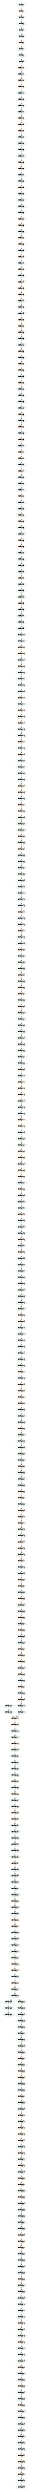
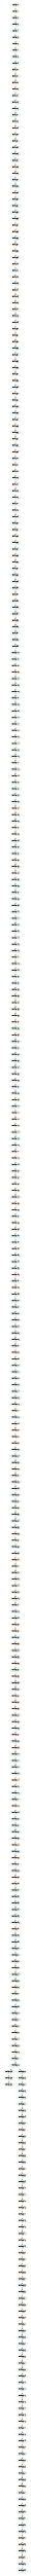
  digraph {
    node [color=teal]
    edge [style=dashed]
    test98_1 [color=darkorange]
    test98_0
    test98_2 [color=darkgreen]
    test98_3 [color=darkgreen]
    test98_4
    test98_5
    test98_6 [color=darkorange]
    test98_7 [color=darkgreen]
    test98_8 [color=darkgreen]
    test98_9
    test98_10 [color=darkorange]
    test98_11
    test98_12 [color=darkorange]
    test98_13 [color=darkorange]
    test98_14
    test98_15 [color=darkgreen]
    test98_16
    test98_17
    test98_18 [color=darkorange]
    test98_19 [color=darkorange]
    test98_20 [color=darkorange]
    test98_21
    test98_22 [color=darkgreen]
    test98_23
    test98_24 [color=darkgreen]
    test98_25 [color=darkorange]
    test98_26 [color=darkorange]
    test98_27
    test98_28
    test98_29 [color=darkorange]
    test98_30
    test98_31 [color=darkgreen]
    test98_32 [color=darkgreen]
    test98_33
    test98_34 [color=darkorange]
    test98_35 [color=darkorange]
    test98_36
    test98_37 [color=darkorange]
    test98_38 [color=darkorange]
    test98_39
    test98_40 [color=darkorange]
    test98_41
    test98_42 [color=darkorange]
    test98_43
    test98_44 [color=darkorange]
    test98_45 [color=darkorange]
    test98_46 [color=darkorange]
    test98_47 [color=darkgreen]
    test98_48 [color=darkgreen]
    test98_49
    test98_50 [color=darkorange]
    test98_51 [color=darkorange]
    test98_52 [color=darkorange]
    test98_53
    test98_54
    test98_55 [color=darkorange]
    test98_56
    test98_57 [color=darkorange]
    test98_58 [color=darkorange]
    test98_59
    test98_60 [color=darkorange]
    test98_61
    test98_62
    test98_63 [color=darkgreen]
    test98_64
    test98_65 [color=darkorange]
    test98_66 [color=darkgreen]
    test98_67 [color=darkorange]
    test98_68
    test98_69 [color=darkorange]
    test98_70
    test98_71 [color=darkorange]
    test98_72 [color=darkorange]
    test98_73
    test98_74 [color=darkorange]
    test98_75
    test98_76
    test98_77
    test98_78 [color=darkorange]
    test98_79
    test98_80 [color=darkgreen]
    test98_81 [color=darkgreen]
    test98_82 [color=darkorange]
    test98_83 [color=darkgreen]
    test98_84
    test98_85 [color=darkorange]
    test98_86 [color=darkorange]
    test98_87
    test98_88 [color=darkgreen]
    test98_89
    test98_90
    test98_91 [color=darkorange]
    test98_92
    test98_93 [color=darkgreen]
    test98_94 [color=darkgreen]
    test98_95 [color=darkorange]
    test98_96
    test98_97
    test98_98
    test98_99
    test98_100
    test98_101
    test98_102 [color=darkorange]
    test98_103 [color=darkorange]
    test98_104
    test98_105 [color=darkorange]
    test98_106
    test98_107
    test98_108
    test98_109
    test98_110 [color=darkorange]
    test98_111
    test98_112 [color=darkorange]
    test98_113 [color=darkgreen]
    test98_114 [color=darkorange]
    test98_115
    test98_116 [color=darkgreen]
    test98_117 [color=darkorange]
    test98_118
    test98_119 [color=darkorange]
    test98_120
    test98_121
    test98_122
    test98_123
    test98_124 [color=darkorange]
    test98_125 [color=darkorange]
    test98_126
    test98_127 [color=darkorange]
    test98_128 [color=darkorange]
    test98_129 [color=darkgreen]
    test98_130 [color=darkgreen]
    test98_131 [color=darkgreen]
    test98_132 [color=darkorange]
    test98_133 [color=darkgreen]
    test98_134 [color=darkorange]
    test98_135
    test98_136
    test98_137
    test98_138 [color=darkgreen]
    test98_139 [color=darkgreen]
    test98_140
    test98_141 [color=darkgreen]
    test98_142
    test98_143
    test98_144 [color=darkorange]
    test98_145
    test98_146 [color=darkgreen]
    test98_147 [color=darkorange]
    test98_148 [color=darkgreen]
    test98_149 [color=darkgreen]
    test98_150 [color=darkorange]
    test98_151
    test98_152 [color=darkgreen]
    test98_153 [color=darkgreen]
    test98_154 [color=darkorange]
    test98_155 [color=darkgreen]
    test98_156 [color=darkorange]
    test98_157 [color=darkorange]
    test98_158 [color=darkgreen]
    test98_159 [color=darkorange]
    test98_160 [color=darkgreen]
    test98_161
    test98_162
    test98_163 [color=darkgreen]
    test98_164 [color=darkgreen]
    test98_165 [color=darkgreen]
    test98_166 [color=darkgreen]
    test98_167 [color=darkgreen]
    test98_168
    test98_169 [color=darkorange]
    test98_170
    test98_171 [color=darkorange]
    test98_172 [color=darkorange]
    test98_173 [color=darkorange]
    test98_174 [color=darkgreen]
    test98_175
    test98_176
    test98_177 [color=darkorange]
    test98_178 [color=darkorange]
    test98_179
    test98_180 [color=darkgreen]
    test98_181 [color=darkgreen]
    test98_182 [color=darkorange]
    test98_183 [color=darkorange]
    test98_184 [color=darkgreen]
    test98_185 [color=darkorange]
    test98_186 [color=darkorange]
    test98_187
    test98_188 [color=darkorange]
    test98_189 [color=darkgreen]
    test98_190
    test98_191
    test98_192 [color=darkorange]
    test98_193
    test98_194
    test98_195
    test98_196 [color=darkorange]
    test98_197
    test98_198 [color=darkorange]
    test98_199 [color=darkgreen]
    test98_200
    test98_201
    test98_202 [color=darkgreen]
    test98_203 [color=darkgreen]
    test98_204 [color=darkgreen]
    test98_205 [color=darkgreen]
    test98_206 [color=darkgreen]
    test98_207 [color=darkgreen]
    test98_208 [color=darkorange]
    test98_209 [color=darkorange]
    test98_210
    test98_211 [color=darkgreen]
    test98_212 [color=darkgreen]
    test98_213
    test98_214
    test98_215 [color=darkgreen]
    test98_216 [color=darkgreen]
    test98_217 [color=darkorange]
    test98_218
    test98_219 [color=darkorange]
    test98_220 [color=darkorange]
    test98_221 [color=darkorange]
    test98_222 [color=darkorange]
    test98_223
    test98_224
    test98_225
    test98_226 [color=darkorange]
    test98_227 [color=darkgreen]
    test98_228 [color=darkgreen]
    test98_229 [color=darkgreen]
    test98_230 [color=darkgreen]
    test98_231
    test98_232 [color=darkorange]
    test98_233 [color=darkgreen]
    test98_234
    test98_235
    test98_236 [color=darkorange]
    test98_237 [color=darkorange]
    test98_238
    test98_239 [color=darkorange]
    test98_240 [color=darkorange]
    test98_241 [color=darkorange]
    test98_242 [color=darkgreen]
    test98_243 [color=darkgreen]
    test98_244 [color=darkorange]
    test98_245 [color=darkorange]
    test98_246 [color=darkgreen]
    test98_247 [color=darkorange]
    test98_248
    test98_249
    test98_250 [color=darkorange]
    test98_251 [color=darkorange]
    test98_252
    test98_253 [color=darkorange]
    test98_254 [color=darkgreen]
    test98_255 [color=darkgreen]
    test98_256 [color=darkorange]
    test98_257 [color=darkgreen]
    test98_258 [color=darkorange]
    test98_259 [color=darkgreen]
    test98_260
    test98_261 [color=darkorange]
    test98_262 [color=darkorange]
    test98_263 [color=darkorange]
    test98_264 [color=darkgreen]
    test98_265 [color=darkorange]
    test98_266
    test98_267 [color=darkorange]
    test98_268
    test98_269 [color=darkorange]
    test98_270 [color=darkgreen]
    test98_271
    test98_272
    test98_273
    test98_274 [color=darkorange]
    test98_275 [color=darkorange]
    test98_276
    test98_277 [color=darkgreen]
    test98_278 [color=darkorange]
    test98_279 [color=darkgreen]
    test98_280
    test98_281
    test98_282
    test98_283 [color=darkgreen]
    test98_284 [color=darkorange]
    test98_285
    test98_286 [color=darkorange]
    test98_287
    test98_288 [color=darkgreen]
    test98_289 [color=darkorange]
    test98_290 [color=darkorange]
    test98_291 [color=darkgreen]
    test98_292
    test98_293
    test98_294
    test98_295 [color=darkgreen]
    test98_296 [color=darkgreen]
    test98_297 [color=darkorange]
    test98_298
    test98_299
    test98_300 [color=darkgreen]
    test98_301
    test98_302 [color=darkgreen]
    test98_303 [color=darkorange]
    test98_304 [color=darkgreen]
    test98_305
    test98_306 [color=darkorange]
    test98_307 [color=darkorange]
    test98_308
    test98_309 [color=darkgreen]
    test98_310 [color=darkgreen]
    test98_311 [color=darkgreen]
    test98_312 [color=darkgreen]
    test98_313 [color=darkorange]
    test98_314 [color=darkorange]
    test98_315
    test98_316 [color=darkorange]
    test98_317 [color=darkgreen]
    test98_318
    test98_319 [color=darkgreen]
    test98_322 [color=darkgreen]
    test98_320
    test98_321 [color=darkgreen]
    test98_323 [color=darkgreen]
    test98_324
    test98_325
    test98_326
    test98_327 [color=darkgreen]
    test98_328 [color=darkgreen]
    test98_329 [color=darkgreen]
    test98_330 [color=darkgreen]
    test98_331 [color=darkorange]
    test98_332 [color=darkgreen]
    test98_333 [color=darkorange]
    test98_334 [color=darkorange]
    test98_335 [color=darkgreen]
    test98_336
    test98_337 [color=darkorange]
    test98_338 [color=darkgreen]
    test98_339
    test98_340 [color=darkorange]
    test98_341 [color=darkgreen]
    test98_342 [color=darkorange]
    test98_343 [color=darkorange]
    test98_344 [color=darkorange]
    test98_345
    test98_346 [color=darkorange]
    test98_347 [color=darkgreen]
    test98_348 [color=darkorange]
    test98_349
    test98_350 [color=darkorange]
    test98_351 [color=darkorange]
    test98_352 [color=darkgreen]
    test98_353 [color=darkorange]
    test98_354 [color=darkgreen]
    test98_355
    test98_356
    test98_357 [color=darkgreen]
    test98_358 [color=darkgreen]
    test98_359 [color=darkorange]
    test98_360 [color=darkorange]
    test98_361 [color=darkorange]
    test98_362
    test98_363
    test98_364
    test98_365
    test98_366 [color=darkorange]
    test98_367 [color=darkgreen]
    test98_368 [color=darkgreen]
    test98_369 [color=darkgreen]
    test98_370
    test98_371
    test98_372 [color=darkgreen]
    test98_373 [color=darkorange]
    test98_374 [color=darkgreen]
    test98_375 [color=darkgreen]
    test98_376 [color=darkorange]
    test98_377
    test98_378
    test98_379 [color=darkgreen]
    test98_380 [color=darkorange]
    test98_381
    test98_382 [color=darkgreen]
    test98_383 [color=darkorange]
    test98_384
    test98_385
    test98_386 [color=darkorange]
    test98_387 [color=darkgreen]
    test98_388
    test98_389
    test98_390 [color=darkgreen]
    test98_391 [color=darkgreen]
    test98_392
    test98_393
    test98_394 [color=darkorange]
    test98_395 [color=darkorange]
    test98_396 [color=darkgreen]
    test98_397 [color=darkorange]
    test98_398
    test98_399
    test98_1 -> test98_2
    test98_0 -> test98_1
    test98_2 -> test98_3 [style=solid]
    test98_3 -> test98_4
    test98_4 -> test98_5
    test98_5 -> test98_6
    test98_6 -> test98_7
    test98_7 -> test98_8
    test98_8 -> test98_9
    test98_9 -> test98_10
    test98_10 -> test98_11 [style=bold]
    test98_11 -> test98_12 [style=bold]
    test98_12 -> test98_13 [style=solid]
    test98_13 -> test98_14 [style=solid]
    test98_14 -> test98_15
    test98_15 -> test98_16
    test98_16 -> test98_17 [style=bold]
    test98_17 -> test98_18 [style=bold]
    test98_18 -> test98_19 [style=bold]
    test98_19 -> test98_20
    test98_20 -> test98_21 [style=bold]
    test98_21 -> test98_22
    test98_22 -> test98_23 [style=solid]
    test98_23 -> test98_24
    test98_24 -> test98_25 [style=solid]
    test98_25 -> test98_26 [style=bold]
    test98_26 -> test98_27 [style=solid]
    test98_27 -> test98_28 [style=bold]
    test98_28 -> test98_29 [style=solid]
    test98_29 -> test98_30 [style=solid]
    test98_30 -> test98_31
    test98_31 -> test98_32 [style=solid]
    test98_32 -> test98_33 [style=solid]
    test98_33 -> test98_34
    test98_34 -> test98_35
    test98_35 -> test98_36
    test98_36 -> test98_37 [style=bold]
    test98_37 -> test98_38
    test98_38 -> test98_39
    test98_39 -> test98_40
    test98_40 -> test98_41 [style=solid]
    test98_41 -> test98_42 [style=solid]
    test98_42 -> test98_43 [style=solid]
    test98_43 -> test98_44
    test98_44 -> test98_45 [style=bold]
    test98_45 -> test98_46 [style=bold]
    test98_46 -> test98_47
    test98_47 -> test98_48 [style=bold]
    test98_48 -> test98_49 [style=solid]
    test98_49 -> test98_50 [style=solid]
    test98_50 -> test98_51 [style=bold]
    test98_51 -> test98_52 [style=bold]
    test98_52 -> test98_53 [style=bold]
    test98_53 -> test98_54 [style=solid]
    test98_54 -> test98_55 [style=bold]
    test98_55 -> test98_56
    test98_56 -> test98_57 [style=bold]
    test98_57 -> test98_58
    test98_58 -> test98_59 [style=solid]
    test98_59 -> test98_60
    test98_60 -> test98_61 [style=bold]
    test98_61 -> test98_62 [style=solid]
    test98_62 -> test98_63
    test98_63 -> test98_64 [style=solid]
    test98_64 -> test98_65
    test98_65 -> test98_66 [style=bold]
    test98_66 -> test98_67 [style=bold]
    test98_67 -> test98_68 [style=solid]
    test98_68 -> test98_69
    test98_69 -> test98_70 [style=solid]
    test98_70 -> test98_71 [style=solid]
    test98_71 -> test98_72 [style=solid]
    test98_72 -> test98_73
    test98_73 -> test98_74 [style=solid]
    test98_74 -> test98_75 [style=bold]
    test98_75 -> test98_76
    test98_76 -> test98_77
    test98_77 -> test98_78 [style=solid]
    test98_78 -> test98_79 [style=bold]
    test98_79 -> test98_80
    test98_80 -> test98_81
    test98_81 -> test98_82
    test98_82 -> test98_83
    test98_83 -> test98_84 [style=solid]
    test98_84 -> test98_85
    test98_85 -> test98_86 [style=bold]
    test98_86 -> test98_87 [style=solid]
    test98_87 -> test98_88 [style=solid]
    test98_88 -> test98_89 [style=bold]
    test98_89 -> test98_90 [style=solid]
    test98_90 -> test98_91 [style=bold]
    test98_91 -> test98_92 [style=solid]
    test98_92 -> test98_93
    test98_93 -> test98_94 [style=bold]
    test98_94 -> test98_95 [style=bold]
    test98_95 -> test98_96 [style=bold]
    test98_96 -> test98_97 [style=bold]
    test98_97 -> test98_98 [style=solid]
    test98_98 -> test98_99 [style=solid]
    test98_99 -> test98_100
    test98_100 -> test98_101
    test98_101 -> test98_102 [style=solid]
    test98_102 -> test98_103
    test98_103 -> test98_104 [style=bold]
    test98_104 -> test98_105 [style=bold]
    test98_105 -> test98_106 [style=solid]
    test98_106 -> test98_107 [style=bold]
    test98_107 -> test98_108 [style=bold]
    test98_108 -> test98_109
    test98_109 -> test98_110
    test98_110 -> test98_111 [style=bold]
    test98_111 -> test98_112 [style=solid]
    test98_112 -> test98_113
    test98_113 -> test98_114 [style=solid]
    test98_114 -> test98_115
    test98_115 -> test98_116 [style=bold]
    test98_116 -> test98_117 [style=bold]
    test98_117 -> test98_118 [style=solid]
    test98_118 -> test98_119 [style=bold]
    test98_119 -> test98_120 [style=solid]
    test98_120 -> test98_121
    test98_121 -> test98_122
    test98_122 -> test98_123 [style=solid]
    test98_123 -> test98_124 [style=bold]
    test98_124 -> test98_125 [style=bold]
    test98_125 -> test98_126 [style=bold]
    test98_126 -> test98_127 [style=solid]
    test98_127 -> test98_128 [style=bold]
    test98_128 -> test98_129
    test98_129 -> test98_130 [style=bold]
    test98_130 -> test98_131
    test98_131 -> test98_132 [style=solid]
    test98_132 -> test98_133 [style=bold]
    test98_133 -> test98_134 [style=bold]
    test98_134 -> test98_135
    test98_135 -> test98_136
    test98_136 -> test98_137 [style=bold]
    test98_137 -> test98_138
    test98_138 -> test98_139 [style=solid]
    test98_139 -> test98_140
    test98_140 -> test98_141
    test98_141 -> test98_142 [style=bold]
    test98_142 -> test98_143
    test98_143 -> test98_144 [style=solid]
    test98_144 -> test98_145 [style=solid]
    test98_145 -> test98_146
    test98_146 -> test98_147
    test98_147 -> test98_148 [style=bold]
    test98_148 -> test98_149 [style=solid]
    test98_149 -> test98_150
    test98_150 -> test98_151 [style=solid]
    test98_151 -> test98_152 [style=solid]
    test98_152 -> test98_153 [style=solid]
    test98_153 -> test98_154 [style=bold]
    test98_154 -> test98_155 [style=bold]
    test98_155 -> test98_156 [style=bold]
    test98_156 -> test98_157 [style=solid]
    test98_157 -> test98_158
    test98_158 -> test98_159
    test98_159 -> test98_160 [style=bold]
    test98_160 -> test98_161
    test98_161 -> test98_162 [style=solid]
    test98_162 -> test98_163 [style=solid]
    test98_163 -> test98_164 [style=bold]
    test98_164 -> test98_165 [style=bold]
    test98_165 -> test98_166
    test98_166 -> test98_167
    test98_167 -> test98_168 [style=bold]
    test98_168 -> test98_169 [style=solid]
    test98_169 -> test98_170 [style=solid]
    test98_170 -> test98_171 [style=solid]
    test98_171 -> test98_172 [style=bold]
    test98_172 -> test98_173
    test98_173 -> test98_174
    test98_174 -> test98_175 [style=bold]
    test98_175 -> test98_176 [style=solid]
    test98_176 -> test98_177 [style=bold]
    test98_177 -> test98_178
    test98_178 -> test98_179 [style=solid]
    test98_179 -> test98_180 [style=solid]
    test98_180 -> test98_181 [style=bold]
    test98_181 -> test98_182 [style=solid]
    test98_182 -> test98_183
    test98_183 -> test98_184 [style=bold]
    test98_184 -> test98_185
    test98_185 -> test98_186 [style=solid]
    test98_186 -> test98_187
    test98_187 -> test98_188
    test98_188 -> test98_189 [style=bold]
    test98_189 -> test98_190 [style=solid]
    test98_190 -> test98_191 [style=solid]
    test98_191 -> test98_192
    test98_192 -> test98_193
    test98_193 -> test98_194 [style=solid]
    test98_194 -> test98_195 [style=bold]
    test98_195 -> test98_196 [style=solid]
    test98_196 -> test98_197 [style=bold]
    test98_197 -> test98_198 [style=bold]
    test98_198 -> test98_199
    test98_199 -> test98_200 [style=solid]
    test98_200 -> test98_201 [style=bold]
    test98_201 -> test98_202
    test98_202 -> test98_203 [style=solid]
    test98_203 -> test98_204 [style=solid]
    test98_204 -> test98_205 [style=solid]
    test98_205 -> test98_206 [style=bold]
    test98_206 -> test98_207 [style=bold]
    test98_207 -> test98_208 [style=solid]
    test98_208 -> test98_209 [style=solid]
    test98_209 -> test98_210 [style=solid]
    test98_210 -> test98_211
    test98_211 -> test98_212
    test98_212 -> test98_213
    test98_213 -> test98_214
    test98_214 -> test98_215 [style=solid]
    test98_215 -> test98_216 [style=solid]
    test98_216 -> test98_217
    test98_217 -> test98_218
    test98_218 -> test98_219
    test98_219 -> test98_220 [style=bold]
    test98_220 -> test98_221
    test98_221 -> test98_222
    test98_222 -> test98_223 [style=solid]
    test98_223 -> test98_224 [style=solid]
    test98_224 -> test98_225 [style=bold]
    test98_225 -> test98_226 [style=solid]
    test98_226 -> test98_227 [style=bold]
    test98_227 -> test98_228
    test98_228 -> test98_229 [style=bold]
    test98_229 -> test98_230
    test98_230 -> test98_231 [style=solid]
    test98_231 -> test98_232 [style=bold]
    test98_232 -> test98_233 [style=bold]
    test98_233 -> test98_234 [style=bold]
    test98_234 -> test98_235 [style=solid]
    test98_235 -> test98_236 [style=solid]
    test98_236 -> test98_237
    test98_237 -> test98_238
    test98_238 -> test98_239
    test98_239 -> test98_240 [style=solid]
    test98_240 -> test98_241 [style=bold]
    test98_241 -> test98_242 [style=bold]
    test98_242 -> test98_243
    test98_243 -> test98_244 [style=solid]
    test98_244 -> test98_245 [style=solid]
    test98_245 -> test98_246 [style=bold]
    test98_246 -> test98_247 [style=bold]
    test98_247 -> test98_248
    test98_248 -> test98_249
    test98_249 -> test98_250 [style=solid]
    test98_250 -> test98_251 [style=bold]
    test98_251 -> test98_252 [style=solid]
    test98_252 -> test98_253 [style=solid]
    test98_253 -> test98_254 [style=solid]
    test98_254 -> test98_255
    test98_255 -> test98_256 [style=solid]
    test98_256 -> test98_257 [style=solid]
    test98_257 -> test98_258
    test98_258 -> test98_259 [style=bold]
    test98_259 -> test98_260 [style=bold]
    test98_260 -> test98_261
    test98_261 -> test98_262 [style=bold]
    test98_262 -> test98_263 [style=solid]
    test98_263 -> test98_264
    test98_264 -> test98_265
    test98_265 -> test98_266
    test98_266 -> test98_267
    test98_267 -> test98_268
    test98_268 -> test98_269 [style=bold]
    test98_269 -> test98_270 [style=bold]
    test98_270 -> test98_271
-   test98_271 -> test98_274 [style=bold]
+   test98_271 -> test98_272 [style=bold]
    test98_272 -> test98_273
    test98_273 -> test98_274
    test98_274 -> test98_275 [style=solid]
    test98_275 -> test98_276
    test98_276 -> test98_277
    test98_277 -> test98_278
    test98_278 -> test98_279
    test98_279 -> test98_280
    test98_280 -> test98_281 [style=solid]
    test98_281 -> test98_282 [style=bold]
    test98_282 -> test98_283
    test98_283 -> test98_284 [style=solid]
    test98_284 -> test98_285
    test98_285 -> test98_286 [style=bold]
    test98_286 -> test98_287
    test98_287 -> test98_288 [style=solid]
    test98_288 -> test98_289 [style=bold]
    test98_289 -> test98_290
    test98_290 -> test98_291 [style=bold]
    test98_291 -> test98_292 [style=solid]
    test98_292 -> test98_293 [style=solid]
    test98_293 -> test98_294 [style=bold]
    test98_294 -> test98_295
    test98_295 -> test98_296 [style=solid]
    test98_296 -> test98_297
    test98_297 -> test98_298 [style=bold]
    test98_298 -> test98_299 [style=bold]
    test98_299 -> test98_300 [style=bold]
    test98_300 -> test98_301 [style=solid]
    test98_301 -> test98_302 [style=solid]
    test98_302 -> test98_303 [style=bold]
    test98_303 -> test98_304 [style=bold]
    test98_304 -> test98_305 [style=bold]
    test98_305 -> test98_306
    test98_306 -> test98_307 [style=bold]
    test98_307 -> test98_308
    test98_308 -> test98_309 [style=solid]
    test98_309 -> test98_310
    test98_310 -> test98_311 [style=solid]
    test98_311 -> test98_312
    test98_312 -> test98_313
    test98_313 -> test98_314 [style=solid]
    test98_314 -> test98_315
    test98_315 -> test98_316 [style=solid]
    test98_316 -> test98_317 [style=bold]
    test98_317 -> test98_318 [style=bold]
    test98_318 -> test98_319 [style=solid]
    test98_318 -> test98_322
    test98_319 -> test98_320
    test98_322 -> test98_323 [style=solid]
    test98_320 -> test98_321 [style=solid]
    test98_323 -> test98_324
    test98_324 -> test98_325 [style=solid]
    test98_325 -> test98_326 [style=solid]
    test98_326 -> test98_327
    test98_327 -> test98_328 [style=bold]
    test98_328 -> test98_329 [style=bold]
    test98_329 -> test98_330 [style=solid]
    test98_330 -> test98_331 [style=solid]
    test98_331 -> test98_332 [style=solid]
    test98_332 -> test98_333 [style=bold]
    test98_333 -> test98_334 [style=bold]
    test98_334 -> test98_335 [style=bold]
    test98_335 -> test98_336
    test98_336 -> test98_337
    test98_337 -> test98_338 [style=solid]
    test98_338 -> test98_339 [style=solid]
    test98_339 -> test98_340 [style=bold]
    test98_340 -> test98_341 [style=solid]
    test98_341 -> test98_342 [style=bold]
    test98_342 -> test98_343
    test98_343 -> test98_344
    test98_344 -> test98_345
    test98_345 -> test98_346
    test98_346 -> test98_347 [style=bold]
    test98_347 -> test98_348
    test98_348 -> test98_349 [style=solid]
    test98_349 -> test98_350
    test98_350 -> test98_351 [style=solid]
    test98_351 -> test98_352 [style=solid]
    test98_352 -> test98_353
    test98_353 -> test98_354
    test98_354 -> test98_355 [style=solid]
    test98_355 -> test98_356 [style=bold]
    test98_356 -> test98_357 [style=solid]
    test98_357 -> test98_358 [style=bold]
    test98_358 -> test98_359 [style=solid]
    test98_359 -> test98_360
    test98_360 -> test98_361 [style=bold]
    test98_361 -> test98_362 [style=bold]
    test98_362 -> test98_363 [style=bold]
    test98_363 -> test98_364 [style=bold]
    test98_364 -> test98_365
    test98_365 -> test98_366 [style=bold]
    test98_366 -> test98_367 [style=bold]
    test98_367 -> test98_368 [style=bold]
    test98_368 -> test98_369
    test98_369 -> test98_370 [style=solid]
    test98_370 -> test98_371 [style=solid]
    test98_371 -> test98_372
    test98_372 -> test98_373 [style=bold]
    test98_373 -> test98_374 [style=bold]
    test98_374 -> test98_375 [style=solid]
    test98_375 -> test98_376 [style=solid]
    test98_376 -> test98_377 [style=solid]
    test98_377 -> test98_378 [style=solid]
    test98_378 -> test98_379
    test98_379 -> test98_380
    test98_380 -> test98_381 [style=solid]
    test98_381 -> test98_382
    test98_382 -> test98_383 [style=solid]
    test98_383 -> test98_384 [style=bold]
    test98_384 -> test98_385 [style=bold]
    test98_385 -> test98_386 [style=bold]
    test98_386 -> test98_387
    test98_387 -> test98_388
    test98_388 -> test98_389
    test98_389 -> test98_390 [style=solid]
    test98_390 -> test98_391 [style=bold]
    test98_391 -> test98_392
    test98_392 -> test98_393 [style=solid]
    test98_393 -> test98_394 [style=solid]
    test98_394 -> test98_395
    test98_395 -> test98_396 [style=bold]
    test98_396 -> test98_397 [style=bold]
    test98_397 -> test98_398 [style=bold]
    test98_398 -> test98_399
  }
